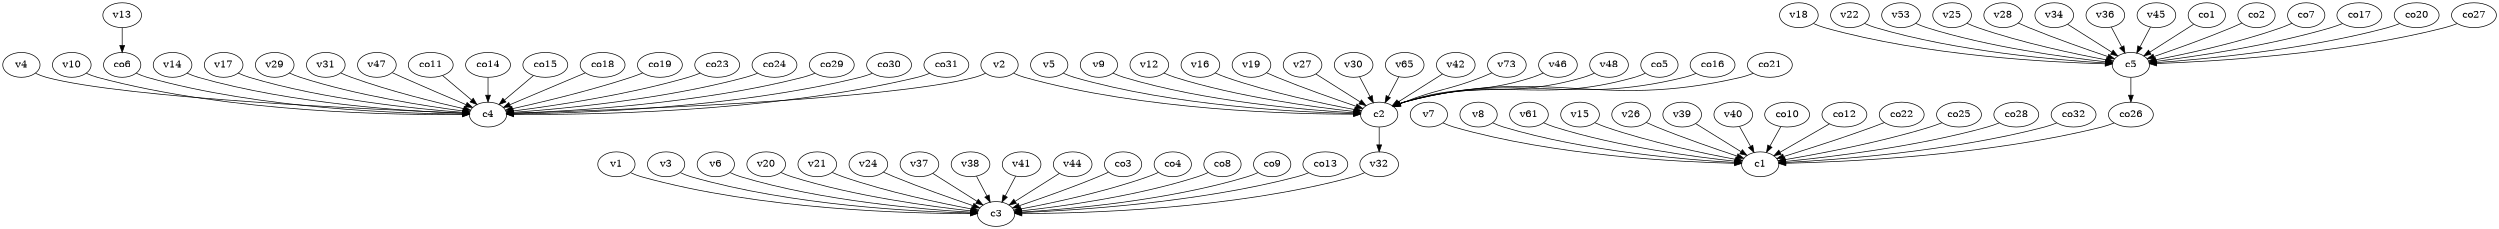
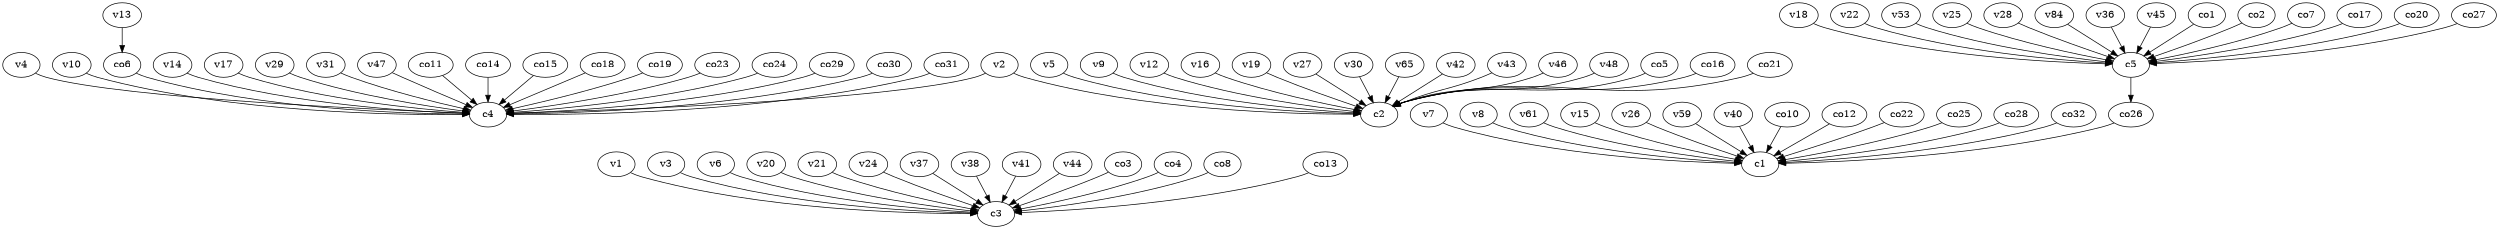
  strict digraph {
    edge [weight=1]
    c2
-   v32
    c3
    c5
    co26
    c1
    v1
    v2
    c4
    v3
    v4
    v5
    v6
    v7
    v8
    v9
    v10
    n18 [label=v61]
    v12
    v13
    co6
    v14
    v15
    v16
    v17
    v18
    v19
    v20
    v21
    v22
    n31 [label=v53]
    v24
    v25
    v26
    v27
    v28
    v29
    v30
    v31
-   v34
+   v34 [label=v84]
    n41 [label=v65]
    v36
    v37
    v38
-   v39
+   v39 [label=v59]
    v40
    v41
    v42
-   v43 [label=v73]
+   v43
    v44
    v45
    v46
    v47
    v48
    co1
    co2
    co3
    co4
    co5
    co7
    co8
-   co9
    co10
    co11
    co12
    co13
    co14
    co15
    co16
    co17
    co18
    co19
    co20
    co21
    co22
    co23
    co24
    co25
    co27
    co28
    co29
    co30
    co31
    co32
-   c2 -> v32
-   v32 -> c3
    c5 -> co26
    co26 -> c1
    v1 -> c3
    v2 -> c2
    v2 -> c4
    v3 -> c3
    v4 -> c4
    v5 -> c2
    v6 -> c3
    v7 -> c1
    v8 -> c1
    v9 -> c2
    v10 -> c4
    n18 -> c1
    v12 -> c2
    v13 -> co6
    co6 -> c4
    v14 -> c4
    v15 -> c1
    v16 -> c2
    v17 -> c4
    v18 -> c5
    v19 -> c2
    v20 -> c3
    v21 -> c3
    v22 -> c5
    n31 -> c5
    v24 -> c3
    v25 -> c5
    v26 -> c1
    v27 -> c2
    v28 -> c5
    v29 -> c4
    v30 -> c2
    v31 -> c4
    v34 -> c5
    n41 -> c2
    v36 -> c5
    v37 -> c3
    v38 -> c3
    v39 -> c1
    v40 -> c1
    v41 -> c3
    v42 -> c2
    v43 -> c2
    v44 -> c3
    v45 -> c5
    v46 -> c2
    v47 -> c4
    v48 -> c2
    co1 -> c5
    co2 -> c5
    co3 -> c3
    co4 -> c3
    co5 -> c2
    co7 -> c5
    co8 -> c3
-   co9 -> c3
    co10 -> c1
    co11 -> c4
    co12 -> c1
    co13 -> c3
    co14 -> c4
    co15 -> c4
    co16 -> c2
    co17 -> c5
    co18 -> c4
    co19 -> c4
    co20 -> c5
    co21 -> c2
    co22 -> c1
    co23 -> c4
    co24 -> c4
    co25 -> c1
    co27 -> c5
    co28 -> c1
    co29 -> c4
    co30 -> c4
    co31 -> c4
    co32 -> c1
  }
